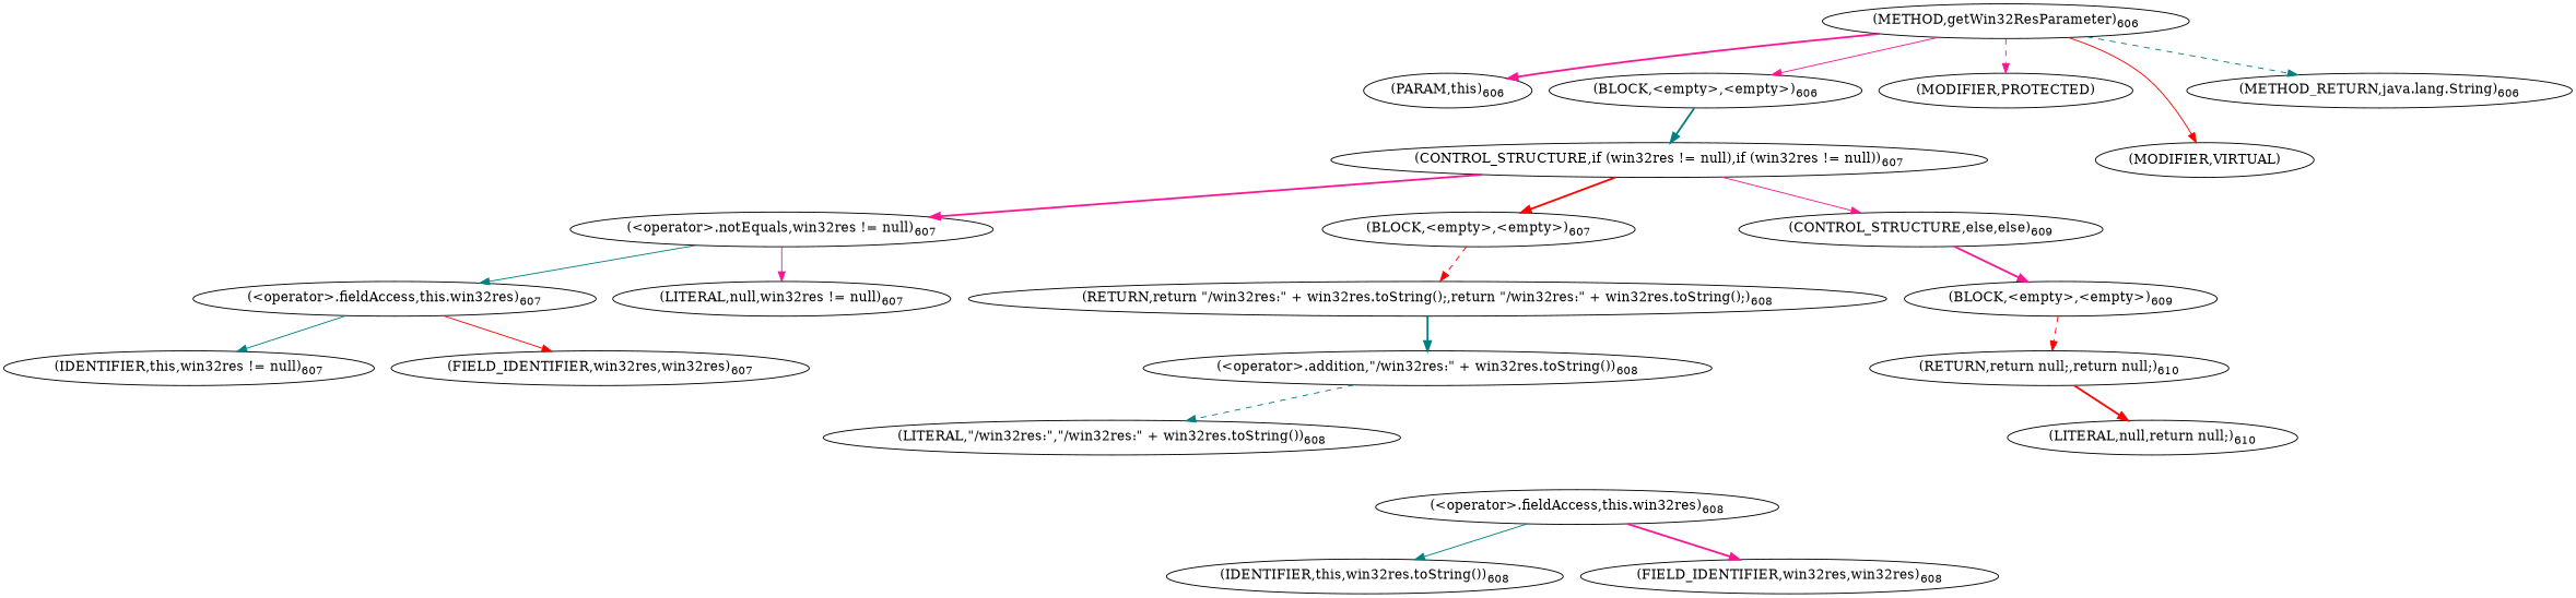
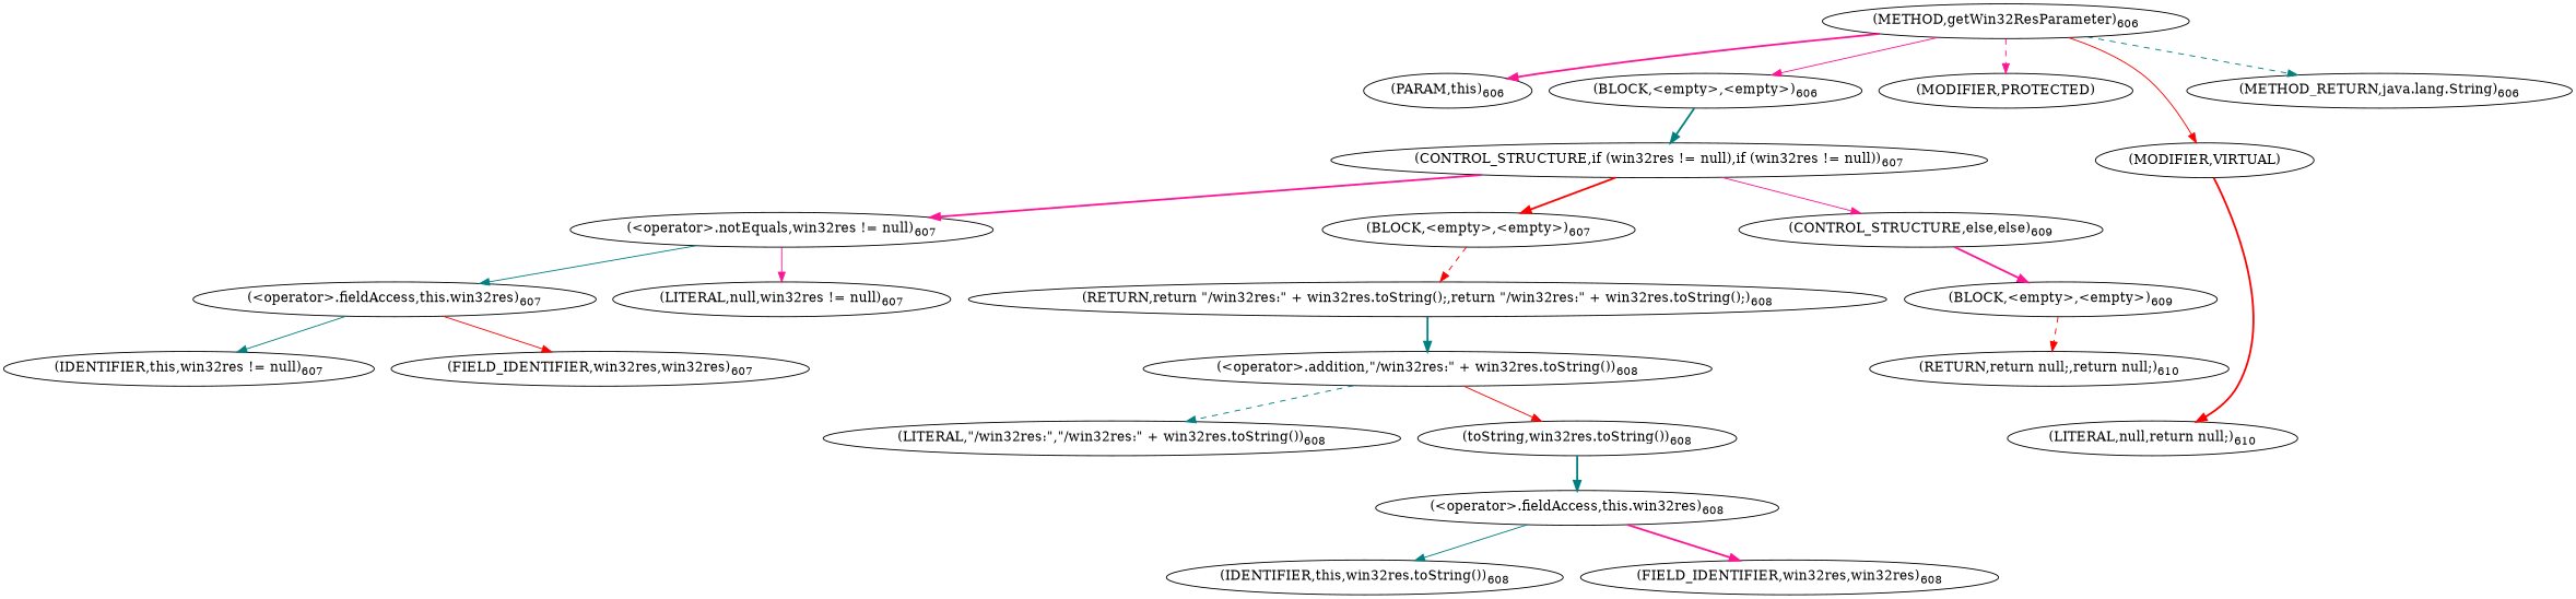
  digraph {
    edge [color=deeppink style=bold]
    n1 [label=<(METHOD,getWin32ResParameter)<SUB>606</SUB>>]
    n2 [label=<(PARAM,this)<SUB>606</SUB>>]
    n3 [label=<(BLOCK,&lt;empty&gt;,&lt;empty&gt;)<SUB>606</SUB>>]
    n4 [label=<(MODIFIER,PROTECTED)>]
    n5 [label=<(MODIFIER,VIRTUAL)>]
    n6 [label=<(METHOD_RETURN,java.lang.String)<SUB>606</SUB>>]
    n7 [label=<(CONTROL_STRUCTURE,if (win32res != null),if (win32res != null))<SUB>607</SUB>>]
    n8 [label=<(&lt;operator&gt;.notEquals,win32res != null)<SUB>607</SUB>>]
    n9 [label=<(BLOCK,&lt;empty&gt;,&lt;empty&gt;)<SUB>607</SUB>>]
    n10 [label=<(CONTROL_STRUCTURE,else,else)<SUB>609</SUB>>]
    n11 [label=<(&lt;operator&gt;.fieldAccess,this.win32res)<SUB>607</SUB>>]
    n12 [label=<(LITERAL,null,win32res != null)<SUB>607</SUB>>]
    n13 [label=<(RETURN,return &quot;/win32res:&quot; + win32res.toString();,return &quot;/win32res:&quot; + win32res.toString();)<SUB>608</SUB>>]
    n14 [label=<(BLOCK,&lt;empty&gt;,&lt;empty&gt;)<SUB>609</SUB>>]
    n15 [label=<(IDENTIFIER,this,win32res != null)<SUB>607</SUB>>]
    n16 [label=<(FIELD_IDENTIFIER,win32res,win32res)<SUB>607</SUB>>]
    n17 [label=<(&lt;operator&gt;.addition,&quot;/win32res:&quot; + win32res.toString())<SUB>608</SUB>>]
    n18 [label=<(LITERAL,&quot;/win32res:&quot;,&quot;/win32res:&quot; + win32res.toString())<SUB>608</SUB>>]
+   n19 [label=<(toString,win32res.toString())<SUB>608</SUB>>]
    n20 [label=<(&lt;operator&gt;.fieldAccess,this.win32res)<SUB>608</SUB>>]
    n21 [label=<(IDENTIFIER,this,win32res.toString())<SUB>608</SUB>>]
    n22 [label=<(FIELD_IDENTIFIER,win32res,win32res)<SUB>608</SUB>>]
    n23 [label=<(RETURN,return null;,return null;)<SUB>610</SUB>>]
    n24 [label=<(LITERAL,null,return null;)<SUB>610</SUB>>]
    n1 -> n2
    n1 -> n3 [style=solid]
    n1 -> n4 [style=dashed]
    n1 -> n5 [color=red style=solid]
    n1 -> n6 [color=teal style=dashed]
    n3 -> n7 [color=teal]
    n7 -> n8
    n7 -> n9 [color=red]
    n7 -> n10 [style=solid]
    n8 -> n11 [color=teal style=solid]
    n8 -> n12 [style=solid]
    n9 -> n13 [color=red style=dashed]
    n10 -> n14
    n11 -> n15 [color=teal style=solid]
    n11 -> n16 [color=red style=solid]
    n13 -> n17 [color=teal]
    n14 -> n23 [color=red style=dashed]
    n17 -> n18 [color=teal style=dashed]
+   n17 -> n19 [color=red style=solid]
+   n19 -> n20 [color=teal]
    n20 -> n21 [color=teal style=solid]
    n20 -> n22
-   n23 -> n24 [color=red]
+   n5 -> n24 [color=red]
  }
